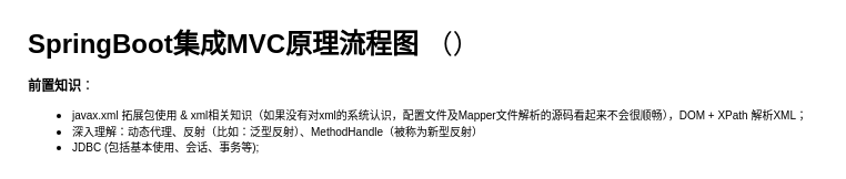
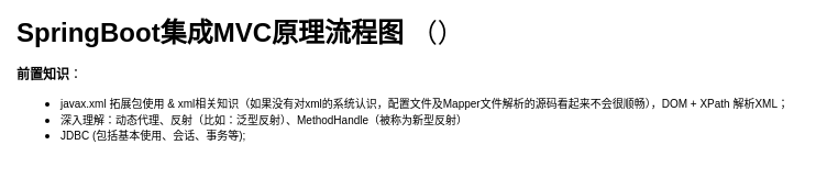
  <mxCell id="0" />
  <mxCell id="1" parent="0" />
- <mxCell id="2" value="&lt;h1&gt;SpringBoot集成MVC原理流程图 &lt;span style=&quot;font-weight: normal&quot;&gt;（）&lt;/span&gt;&lt;/h1&gt;&lt;p&gt;&lt;b&gt;前置知识&lt;/b&gt;：&lt;/p&gt;&lt;p&gt;&lt;/p&gt;&lt;ul&gt;&lt;li&gt;&lt;span style=&quot;font-size: 10px&quot;&gt;javax.xml 拓展包使用 &amp;amp; xml相关知识（如果没有对xml的系统认识，配置文件及Mapper文件解析的源码看起来不会很顺畅），DOM + XPath 解析XML；&lt;/span&gt;&lt;/li&gt;&lt;li&gt;&lt;span style=&quot;font-size: 10px&quot;&gt;深入理解：动态代理、反射（比如：泛型反射）、MethodHandle（被称为新型反射）&lt;/span&gt;&lt;/li&gt;&lt;li&gt;&lt;span style=&quot;font-size: 10px&quot;&gt;JDBC (包括基本使用、会话、事务等);&lt;/span&gt;&lt;/li&gt;&lt;/ul&gt;&lt;p&gt;&lt;/p&gt;" style="text;html=1;strokeColor=none;fillColor=none;spacing=5;spacingTop=-20;whiteSpace=wrap;overflow=hidden;rounded=0;" vertex="1" parent="1"><mxGeometry x="20" y="20" width="720" height="120" as="geometry" /></mxCell>
+ <mxCell id="2" value="&lt;h1&gt;SpringBoot集成MVC原理流程图 &lt;span style=&quot;font-weight: normal&quot;&gt;（）&lt;/span&gt;&lt;/h1&gt;&lt;p&gt;&lt;b&gt;前置知识&lt;/b&gt;：&lt;/p&gt;&lt;p&gt;&lt;/p&gt;&lt;ul&gt;&lt;li&gt;&lt;span style=&quot;font-size: 10px&quot;&gt;javax.xml 拓展包使用 &amp;amp; xml相关知识（如果没有对xml的系统认识，配置文件及Mapper文件解析的源码看起来不会很顺畅），DOM + XPath 解析XML；&lt;/span&gt;&lt;/li&gt;&lt;li&gt;&lt;span style=&quot;font-size: 10px&quot;&gt;深入理解：动态代理、反射（比如：泛型反射）、MethodHandle（被称为新型反射）&lt;/span&gt;&lt;/li&gt;&lt;li&gt;&lt;span style=&quot;font-size: 10px&quot;&gt;JDBC (包括基本使用、会话、事务等);&lt;/span&gt;&lt;/li&gt;&lt;/ul&gt;&lt;p&gt;&lt;/p&gt;" style="text;html=1;strokeColor=none;fillColor=none;spacing=5;spacingTop=-20;whiteSpace=wrap;overflow=hidden;rounded=0;" vertex="1" parent="1"><mxGeometry x="10" y="10" width="720" height="120" as="geometry" /></mxCell>
